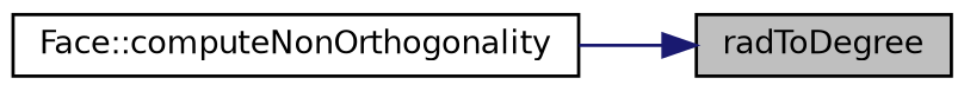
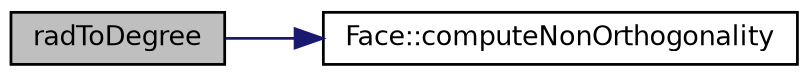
  digraph {
    rankdir=RL
    node [color=black fontname=Helvetica fontsize=10 shape=record style=filled]
    n1 [fillcolor=grey75 fontcolor=black height=0.2 label=radToDegree width=0.4]
    n2 [fillcolor=white height=0.2 label="Face::computeNonOrthogonality" width=0.4]
-   n1 -> n2 [color=midnightblue dir=back fontname=Helvetica fontsize=10 labelfontname=Helvetica labelfontsize=10 style=solid]
+   n2 -> n1 [color=midnightblue dir=back fontname=Helvetica fontsize=10 labelfontname=Helvetica labelfontsize=10 style=solid]
  }
